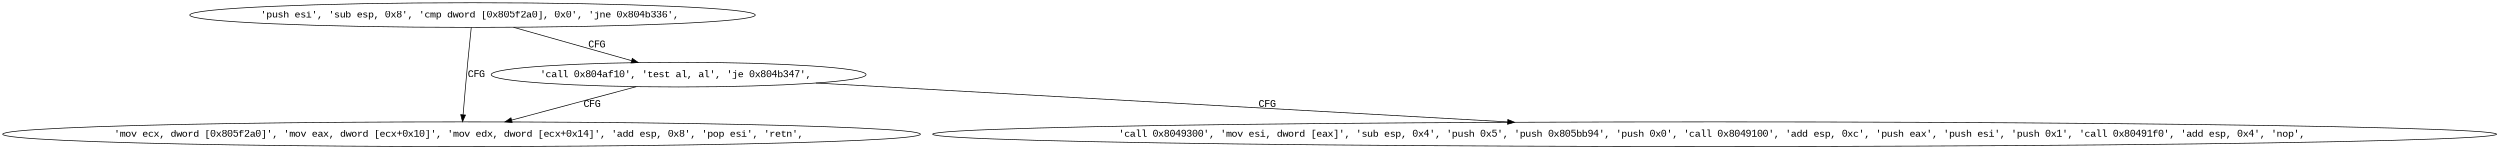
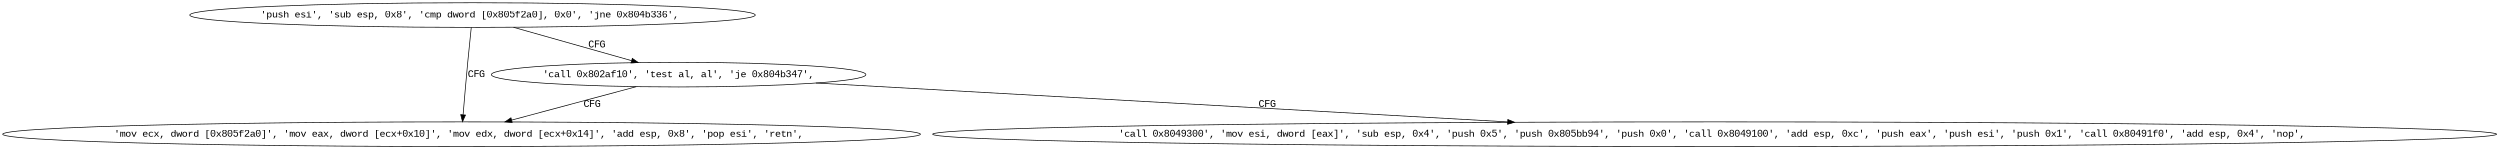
  digraph {
    fontname="Liberation Mono"
    node [fontname="Liberation Mono"]
    edge [fontname="Liberation Mono"]
    n1 [label="'push esi', 'sub esp, 0x8', 'cmp dword [0x805f2a0], 0x0', 'jne 0x804b336', "]
    n2 [label="'mov ecx, dword [0x805f2a0]', 'mov eax, dword [ecx+0x10]', 'mov edx, dword [ecx+0x14]', 'add esp, 0x8', 'pop esi', 'retn', "]
-   n3 [label="'call 0x804af10', 'test al, al', 'je 0x804b347', "]
+   n3 [label="'call 0x802af10', 'test al, al', 'je 0x804b347',"]
    n4 [label="'call 0x8049300', 'mov esi, dword [eax]', 'sub esp, 0x4', 'push 0x5', 'push 0x805bb94', 'push 0x0', 'call 0x8049100', 'add esp, 0xc', 'push eax', 'push esi', 'push 0x1', 'call 0x80491f0', 'add esp, 0x4', 'nop', "]
    n1 -> n2 [label=CFG]
    n1 -> n3 [label=CFG]
    n3 -> n2 [label=CFG]
    n3 -> n4 [label=CFG]
  }
